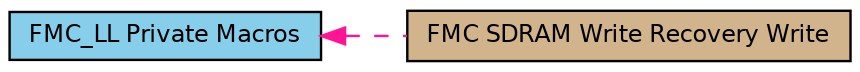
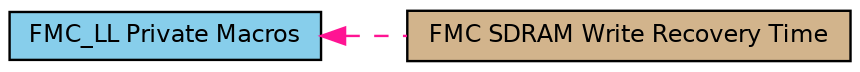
  digraph {
    rankdir=LR
    node [color=black fontname=Helvetica fontsize=10 shape=record style=filled]
-   n1 [fillcolor=tan fontcolor=black height=0.2 label="FMC SDRAM Write Recovery Write" width=0.4]
+   n1 [fillcolor=tan fontcolor=black height=0.2 label="FMC SDRAM Write Recovery Time" width=0.4]
    n2 [fillcolor=skyblue height=0.2 label="FMC_LL  Private Macros" width=0.4]
    n2 -> n1 [dir=back fontname=Helvetica fontsize=10 labelfontname=Helvetica labelfontsize=10 shape=plaintext style=dashed color=deeppink]
  }
